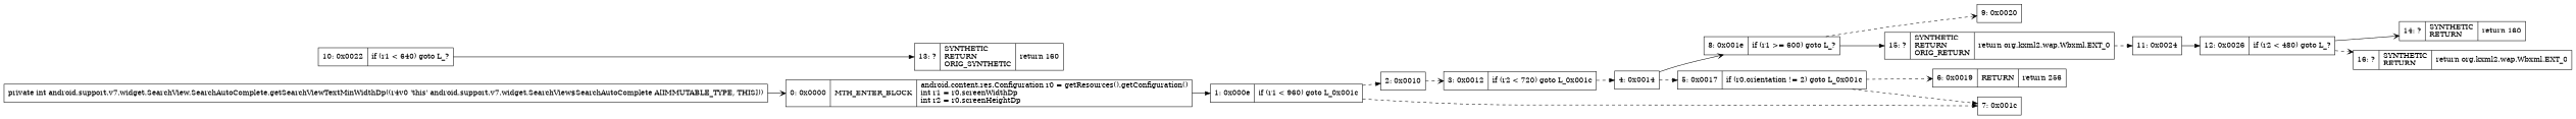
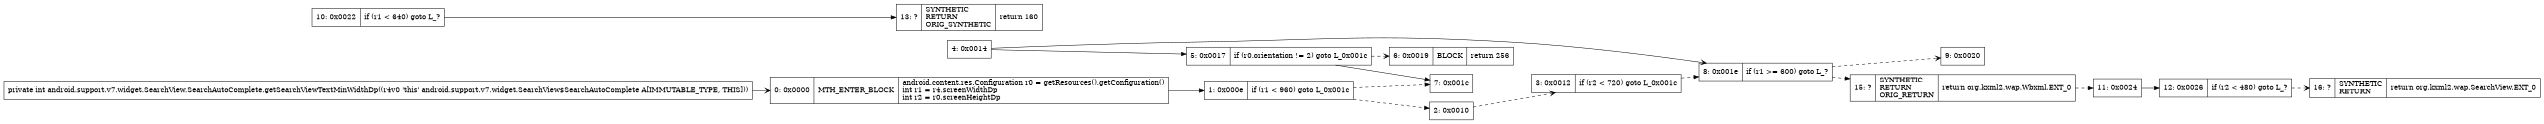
  digraph {
    rankdir=LR
    node [shape=record]
    edge [arrowhead=normal]
-   n1 [label="{0\:\ 0x0000|MTH_ENTER_BLOCK\l|android.content.res.Configuration r0 = getResources().getConfiguration()\lint r1 = r0.screenWidthDp\lint r2 = r0.screenHeightDp\l}"]
+   n1 [label="{0\:\ 0x0000|MTH_ENTER_BLOCK\l|android.content.res.Configuration r0 = getResources().getConfiguration()\lint r1 = r4.screenWidthDp\lint r2 = r0.screenHeightDp\l}"]
    n2 [label="{1\:\ 0x000e|if (r1 \< 960) goto L_0x001c\l}"]
    n3 [label="{2\:\ 0x0010}"]
    n4 [label="{7\:\ 0x001c}"]
    n5 [label="{3\:\ 0x0012|if (r2 \< 720) goto L_0x001c\l}"]
    n6 [label="{4\:\ 0x0014}"]
    n7 [label="{5\:\ 0x0017|if (r0.orientation != 2) goto L_0x001c\l}"]
    n8 [label="{8\:\ 0x001e|if (r1 \>= 600) goto L_?\l}"]
-   n9 [label="{6\:\ 0x0019|RETURN\l|return 256\l}"]
+   n9 [label="{6\:\ 0x0019|BLOCK\l|return 256\l}"]
    n10 [label="{9\:\ 0x0020}"]
    n11 [label="{15\:\ ?|SYNTHETIC\lRETURN\lORIG_RETURN\l|return org.kxml2.wap.Wbxml.EXT_0\l}"]
    n12 [label="{11\:\ 0x0024}"]
    n13 [label="{10\:\ 0x0022|if (r1 \< 640) goto L_?\l}"]
    n14 [label="{13\:\ ?|SYNTHETIC\lRETURN\lORIG_SYNTHETIC\l|return 160\l}"]
    n15 [label="{12\:\ 0x0026|if (r2 \< 480) goto L_?\l}"]
-   n16 [label="{14\:\ ?|SYNTHETIC\lRETURN\l|return 160\l}"]
-   n17 [label="{16\:\ ?|SYNTHETIC\lRETURN\l|return org.kxml2.wap.Wbxml.EXT_0\l}"]
+   n17 [label="{16\:\ ?|SYNTHETIC\lRETURN\l|return org.kxml2.wap.SearchView.EXT_0\l}"]
    n18 [label="{private int android.support.v7.widget.SearchView.SearchAutoComplete.getSearchViewTextMinWidthDp((r4v0 'this' android.support.v7.widget.SearchView$SearchAutoComplete A[IMMUTABLE_TYPE, THIS])) }"]
    n1 -> n2
    n2 -> n3 [style=dashed]
    n2 -> n4 [style=dashed]
    n3 -> n5 [arrowhead=vee style=dashed]
-   n5 -> n6 [style=dashed]
-   n6 -> n7 [style=dashed]
+   n5 -> n8 [style=dashed]
+   n6 -> n7
    n6 -> n8 [arrowhead=vee]
-   n7 -> n4 [style=dashed]
+   n7 -> n4
    n7 -> n9 [arrowhead=vee style=dashed]
    n8 -> n10 [arrowhead=vee style=dashed]
-   n8 -> n11
+   n8 -> n11 [style=dashed]
    n11 -> n12 [style=dashed]
    n12 -> n15
    n13 -> n14
-   n15 -> n16 [arrowhead=vee]
    n15 -> n17 [arrowhead=vee style=dashed]
    n18 -> n1 [arrowhead=vee]
  }
